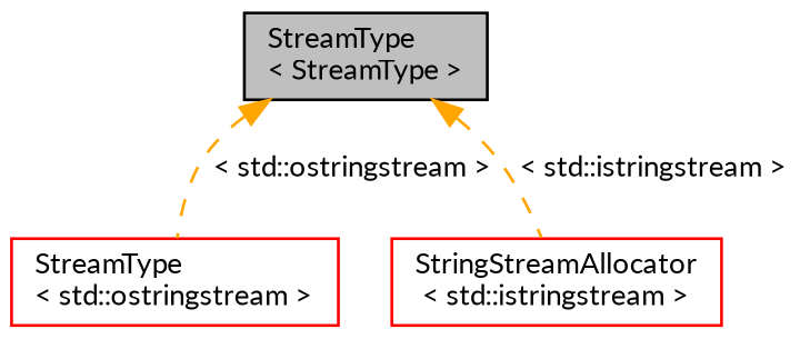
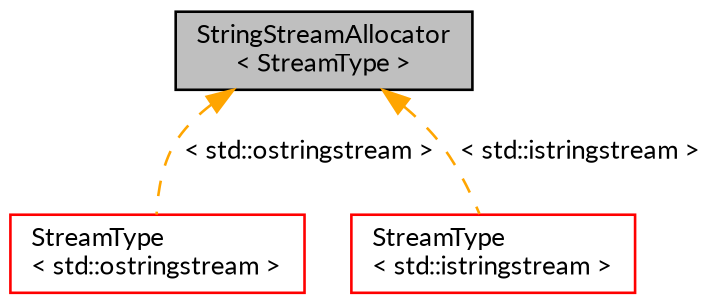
  digraph {
    fontname=Lato
    rankdir=TB
    node [color=red fontname=Lato fontsize=10 shape=record]
    edge [color=orange dir=back fontname=Lato fontsize=10 labelfontname=Helvetica labelfontsize=10 style=dashed]
-   n1 [color=black fillcolor=grey75 fontcolor=black height=0.2 label="StreamType\l\< StreamType \>" style=filled width=0.4]
+   n1 [color=black fillcolor=grey75 fontcolor=black height=0.2 label="StringStreamAllocator\l\< StreamType \>" style=filled width=0.4]
    n2 [height=0.2 label="StreamType\l\< std::ostringstream \>" width=0.4]
-   n3 [height=0.2 label="StringStreamAllocator\l\< std::istringstream \>" width=0.4]
+   n3 [height=0.2 label="StreamType\l\< std::istringstream \>" width=0.4]
    n1 -> n2 [label=" \< std::ostringstream \>"]
    n1 -> n3 [label=" \< std::istringstream \>"]
  }
